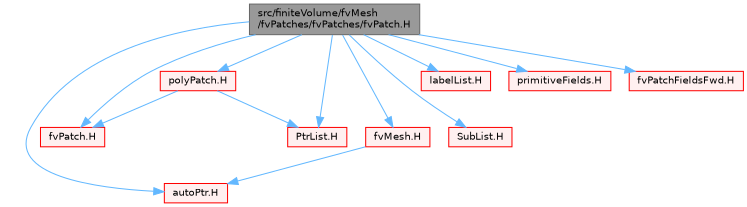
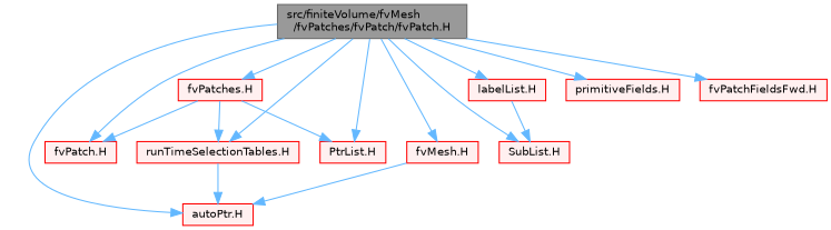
  digraph {
    node [color=red fillcolor="#FFF0F0" fontname=Helvetica fontsize=10 shape=box style=filled]
    edge [color=steelblue1 fontname=Helvetica fontsize=10 labelfontname=Helvetica labelfontsize=10 style=solid]
-   n1 [color=gray40 fillcolor=grey60 fontcolor=black height=0.2 label="src/finiteVolume/fvMesh\l/fvPatches/fvPatches/fvPatch.H" width=0.4]
-   n2 [height=0.2 label="polyPatch.H" width=0.4]
+   n1 [color=gray40 fillcolor=grey60 fontcolor=black height=0.2 label="src/finiteVolume/fvMesh\l/fvPatches/fvPatch/fvPatch.H" width=0.4]
+   n2 [height=0.2 label="fvPatches.H" width=0.4]
    n3 [height=0.2 label="fvPatch.H" width=0.4]
+   n4 [height=0.2 label="runTimeSelectionTables.H" width=0.4]
    n5 [height=0.2 label="autoPtr.H" width=0.4]
    n6 [height=0.2 label="SubList.H" width=0.4]
    n7 [height=0.2 label="PtrList.H" width=0.4]
    n8 [height=0.2 label="labelList.H" width=0.4]
    n9 [height=0.2 label="fvMesh.H" width=0.4]
    n10 [height=0.2 label="primitiveFields.H" width=0.4]
    n11 [height=0.2 label="fvPatchFieldsFwd.H" width=0.4]
    n1 -> n2
    n1 -> n3
+   n1 -> n4
    n1 -> n5
    n1 -> n6
    n1 -> n7
    n1 -> n8
    n1 -> n9
    n1 -> n10
    n1 -> n11
    n2 -> n3
+   n2 -> n4
    n2 -> n7
+   n4 -> n5
+   n8 -> n6
    n9 -> n5
  }
